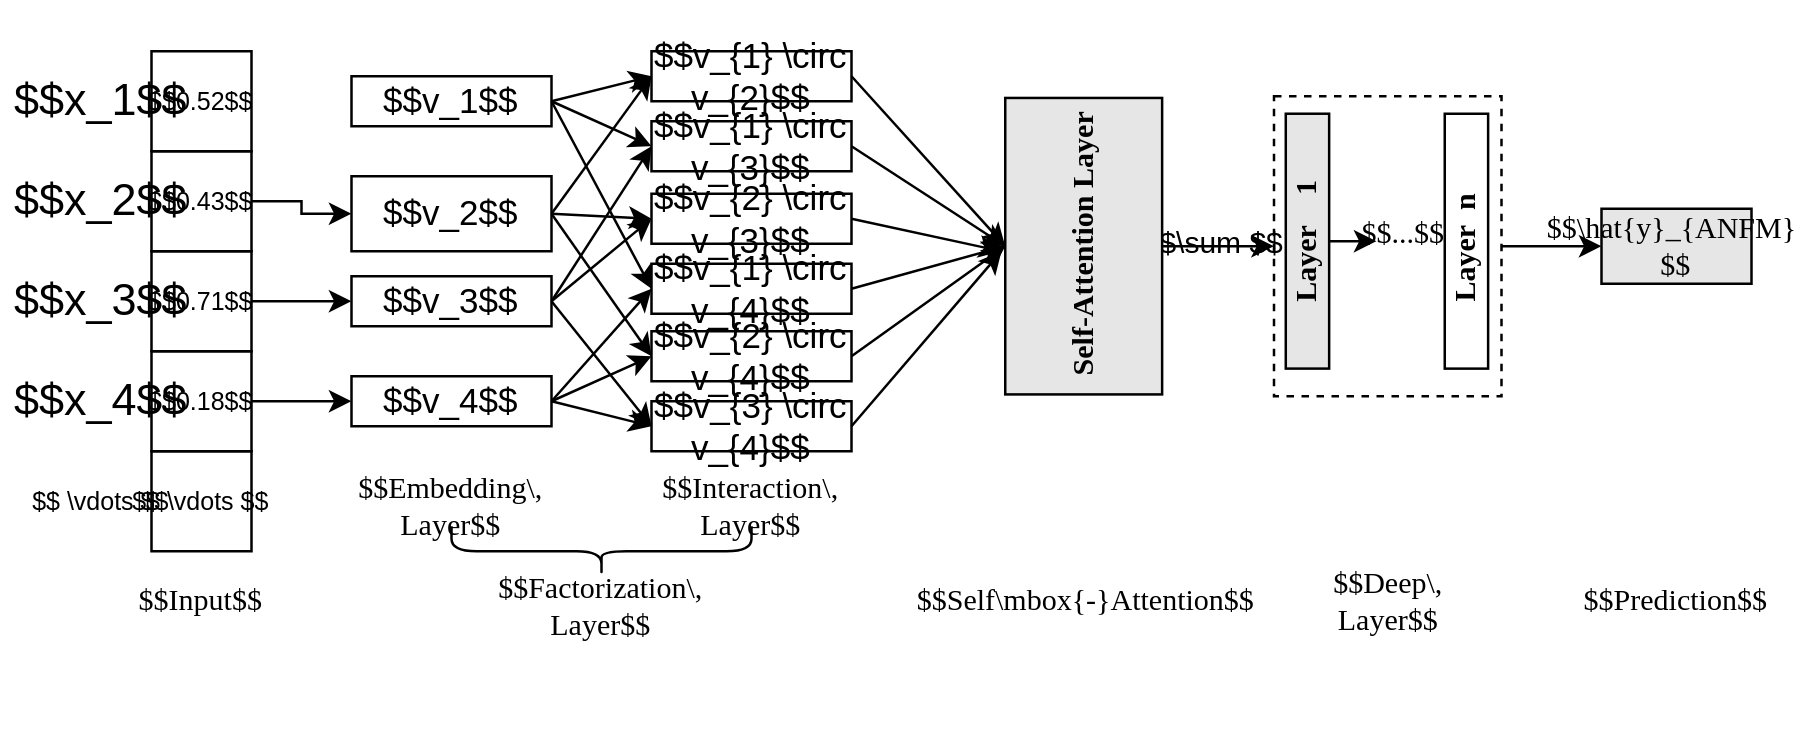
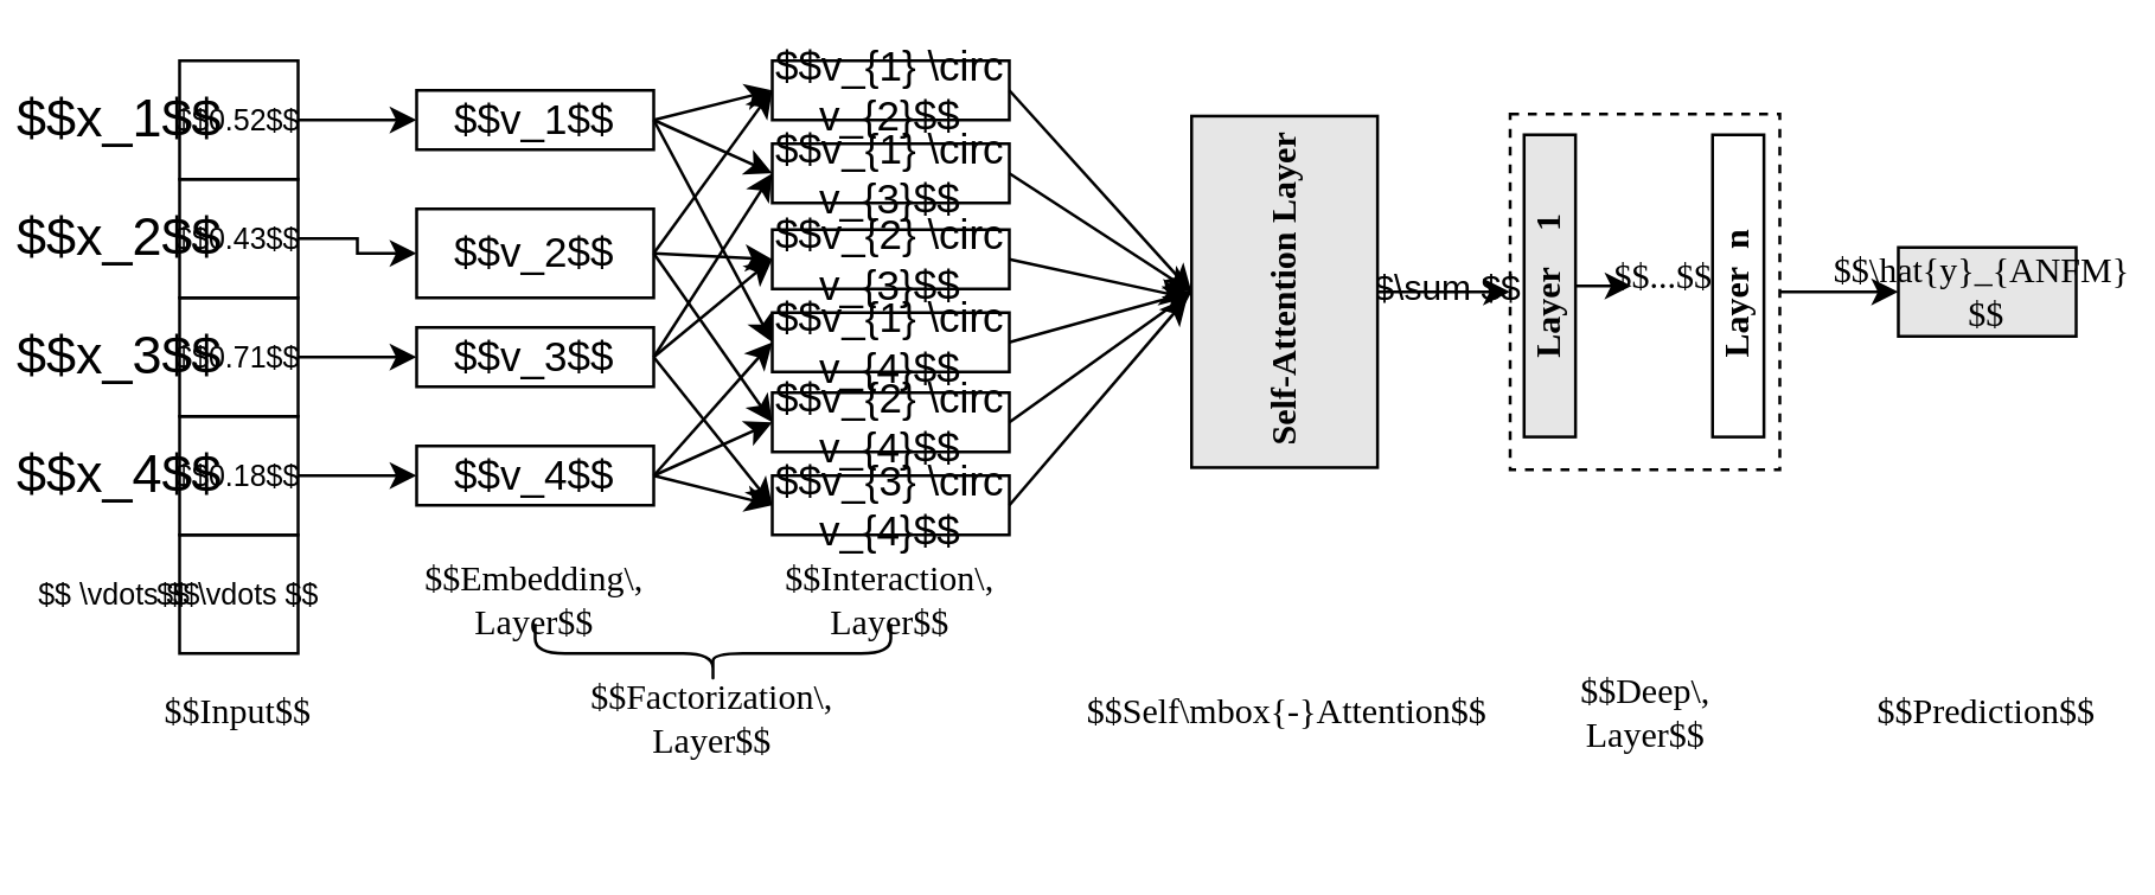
  <mxCell id="0" />
  <mxCell id="1" parent="0" />
  <mxCell id="2" value="&lt;font style=&quot;font-size: 12px&quot;&gt;$$\sum&amp;nbsp;$$&lt;/font&gt;" style="rounded=0;whiteSpace=wrap;html=1;dashed=1;strokeColor=none;fillColor=none;" parent="1" vertex="1"><mxGeometry x="470" y="82" width="30" height="30" as="geometry" /></mxCell>
  <mxCell id="3" value="&lt;font style=&quot;font-size: 18px&quot;&gt;$$x_1$$&lt;/font&gt;" style="rounded=0;whiteSpace=wrap;html=1;dashed=1;strokeColor=none;fillColor=none;" parent="1" vertex="1"><mxGeometry x="20" y="20" width="40" height="40" as="geometry" /></mxCell>
+ <mxCell id="4" style="edgeStyle=orthogonalEdgeStyle;rounded=0;orthogonalLoop=1;jettySize=auto;html=1;entryX=0;entryY=0.5;entryDx=0;entryDy=0;fontSize=18;" parent="1" source="5" target="17" edge="1"><mxGeometry relative="1" as="geometry" /></mxCell>
  <mxCell id="5" value="&lt;font style=&quot;font-size: 10px&quot;&gt;$$0.52$$&lt;/font&gt;" style="rounded=0;whiteSpace=wrap;html=1;fillColor=none;" parent="1" vertex="1"><mxGeometry x="60" y="20" width="40" height="40" as="geometry" /></mxCell>
  <mxCell id="6" value="&lt;font style=&quot;font-size: 18px&quot;&gt;$$x_2$$&lt;/font&gt;" style="rounded=0;whiteSpace=wrap;html=1;dashed=1;strokeColor=none;fillColor=none;" parent="1" vertex="1"><mxGeometry x="20" y="60" width="40" height="40" as="geometry" /></mxCell>
  <mxCell id="7" style="edgeStyle=orthogonalEdgeStyle;rounded=0;orthogonalLoop=1;jettySize=auto;html=1;entryX=0;entryY=0.5;entryDx=0;entryDy=0;fontSize=14;" parent="1" source="8" target="19" edge="1"><mxGeometry relative="1" as="geometry" /></mxCell>
  <mxCell id="8" value="&lt;font style=&quot;font-size: 10px&quot;&gt;$$0.43$$&lt;/font&gt;" style="rounded=0;whiteSpace=wrap;html=1;fillColor=none;" parent="1" vertex="1"><mxGeometry x="60" y="60" width="40" height="40" as="geometry" /></mxCell>
  <mxCell id="9" value="&lt;font style=&quot;font-size: 18px&quot;&gt;$$x_3$$&lt;/font&gt;" style="rounded=0;whiteSpace=wrap;html=1;dashed=1;strokeColor=none;fillColor=none;" parent="1" vertex="1"><mxGeometry x="20" y="100" width="40" height="40" as="geometry" /></mxCell>
  <mxCell id="10" style="edgeStyle=orthogonalEdgeStyle;rounded=0;orthogonalLoop=1;jettySize=auto;html=1;entryX=0;entryY=0.5;entryDx=0;entryDy=0;fontSize=14;" parent="1" source="11" target="20" edge="1"><mxGeometry relative="1" as="geometry" /></mxCell>
  <mxCell id="11" value="&lt;font style=&quot;font-size: 10px&quot;&gt;$$0.71$$&lt;/font&gt;" style="rounded=0;whiteSpace=wrap;html=1;fillColor=none;" parent="1" vertex="1"><mxGeometry x="60" y="100" width="40" height="40" as="geometry" /></mxCell>
  <mxCell id="12" value="&lt;font style=&quot;font-size: 18px&quot;&gt;$$x_4$$&lt;/font&gt;" style="rounded=0;whiteSpace=wrap;html=1;dashed=1;strokeColor=none;fillColor=none;" parent="1" vertex="1"><mxGeometry x="20" y="140" width="40" height="40" as="geometry" /></mxCell>
  <mxCell id="13" style="edgeStyle=orthogonalEdgeStyle;rounded=0;orthogonalLoop=1;jettySize=auto;html=1;entryX=0;entryY=0.5;entryDx=0;entryDy=0;fontSize=14;" parent="1" source="14" target="21" edge="1"><mxGeometry relative="1" as="geometry" /></mxCell>
  <mxCell id="14" value="&lt;font style=&quot;font-size: 10px&quot;&gt;$$0.18$$&lt;/font&gt;" style="rounded=0;whiteSpace=wrap;html=1;fillColor=none;" parent="1" vertex="1"><mxGeometry x="60" y="140" width="40" height="40" as="geometry" /></mxCell>
  <mxCell id="15" value="&lt;span style=&quot;font-size: 10px&quot;&gt;$$&amp;nbsp;\vdots&amp;nbsp;$$&lt;/span&gt;" style="rounded=0;whiteSpace=wrap;html=1;dashed=1;strokeColor=none;fillColor=none;" parent="1" vertex="1"><mxGeometry x="20" y="180" width="40" height="40" as="geometry" /></mxCell>
  <mxCell id="16" value="&lt;font style=&quot;font-size: 10px&quot;&gt;$$&amp;nbsp;\vdots&amp;nbsp;$$&lt;/font&gt;" style="rounded=0;whiteSpace=wrap;html=1;fillColor=none;" parent="1" vertex="1"><mxGeometry x="60" y="180" width="40" height="40" as="geometry" /></mxCell>
  <mxCell id="17" value="&lt;font style=&quot;font-size: 14px&quot;&gt;$$v_1$$&lt;/font&gt;" style="rounded=0;whiteSpace=wrap;html=1;fillColor=none;" parent="1" vertex="1"><mxGeometry x="140" y="30" width="80" height="20" as="geometry" /></mxCell>
  <mxCell id="18" value="&lt;font style=&quot;font-size: 14px&quot;&gt;$$v_{1} \circ v_{2}$$&lt;/font&gt;" style="rounded=0;whiteSpace=wrap;html=1;fillColor=none;" parent="1" vertex="1"><mxGeometry x="260" y="20" width="80" height="20" as="geometry" /></mxCell>
  <mxCell id="19" value="&lt;font style=&quot;font-size: 14px&quot;&gt;$$v_2$$&lt;/font&gt;" style="rounded=0;whiteSpace=wrap;html=1;fillColor=none;" parent="1" vertex="1"><mxGeometry x="140" y="70" width="80" height="30" as="geometry" /></mxCell>
  <mxCell id="20" value="&lt;font style=&quot;font-size: 14px&quot;&gt;$$v_3$$&lt;/font&gt;" style="rounded=0;whiteSpace=wrap;html=1;fillColor=none;" parent="1" vertex="1"><mxGeometry x="140" y="110" width="80" height="20" as="geometry" /></mxCell>
  <mxCell id="21" value="&lt;font style=&quot;font-size: 14px&quot;&gt;$$v_4$$&lt;/font&gt;" style="rounded=0;whiteSpace=wrap;html=1;fillColor=none;" parent="1" vertex="1"><mxGeometry x="140" y="150" width="80" height="20" as="geometry" /></mxCell>
  <mxCell id="22" value="&lt;span style=&quot;font-size: 14px&quot;&gt;$$v_{1} \circ v_{3}$$&lt;/span&gt;" style="rounded=0;whiteSpace=wrap;html=1;fillColor=none;" parent="1" vertex="1"><mxGeometry x="260" y="48" width="80" height="20" as="geometry" /></mxCell>
  <mxCell id="23" value="&lt;span style=&quot;font-size: 14px&quot;&gt;$$v_{2} \circ v_{3}$$&lt;/span&gt;" style="rounded=0;whiteSpace=wrap;html=1;fillColor=none;" parent="1" vertex="1"><mxGeometry x="260" y="77" width="80" height="20" as="geometry" /></mxCell>
  <mxCell id="24" value="&lt;font style=&quot;font-size: 14px&quot;&gt;$$v_{1} \circ v_{4}$$&lt;/font&gt;" style="rounded=0;whiteSpace=wrap;html=1;fillColor=none;" parent="1" vertex="1"><mxGeometry x="260" y="105" width="80" height="20" as="geometry" /></mxCell>
  <mxCell id="25" value="&lt;font style=&quot;font-size: 14px&quot;&gt;$$v_{2} \circ v_{4}$$&lt;/font&gt;" style="rounded=0;whiteSpace=wrap;html=1;fillColor=none;" parent="1" vertex="1"><mxGeometry x="260" y="132" width="80" height="20" as="geometry" /></mxCell>
  <mxCell id="26" value="&lt;font style=&quot;font-size: 14px&quot;&gt;$$v_{3} \circ v_{4}$$&lt;/font&gt;" style="rounded=0;whiteSpace=wrap;html=1;fillColor=none;" parent="1" vertex="1"><mxGeometry x="260" y="160" width="80" height="20" as="geometry" /></mxCell>
  <mxCell id="27" value="" style="endArrow=classic;html=1;rounded=0;fontSize=14;exitX=1;exitY=0.5;exitDx=0;exitDy=0;entryX=0;entryY=0.5;entryDx=0;entryDy=0;" parent="1" source="17" target="18" edge="1"><mxGeometry width="50" height="50" relative="1" as="geometry"><mxPoint x="240" y="160" as="sourcePoint" /><mxPoint x="290" y="110" as="targetPoint" /></mxGeometry></mxCell>
  <mxCell id="28" value="" style="endArrow=classic;html=1;rounded=0;fontSize=14;exitX=1;exitY=0.5;exitDx=0;exitDy=0;entryX=0;entryY=0.5;entryDx=0;entryDy=0;" parent="1" source="19" target="18" edge="1"><mxGeometry width="50" height="50" relative="1" as="geometry"><mxPoint x="230" y="50" as="sourcePoint" /><mxPoint x="270" y="70" as="targetPoint" /></mxGeometry></mxCell>
  <mxCell id="29" value="" style="endArrow=classic;html=1;rounded=0;fontSize=14;exitX=1;exitY=0.5;exitDx=0;exitDy=0;entryX=0;entryY=0.5;entryDx=0;entryDy=0;" parent="1" source="17" target="24" edge="1"><mxGeometry width="50" height="50" relative="1" as="geometry"><mxPoint x="230" y="50" as="sourcePoint" /><mxPoint x="260" y="100" as="targetPoint" /></mxGeometry></mxCell>
  <mxCell id="30" value="" style="endArrow=classic;html=1;rounded=0;fontSize=14;entryX=0;entryY=0.5;entryDx=0;entryDy=0;" parent="1" target="22" edge="1"><mxGeometry width="50" height="50" relative="1" as="geometry"><mxPoint x="220" y="40" as="sourcePoint" /><mxPoint x="270" y="40" as="targetPoint" /></mxGeometry></mxCell>
  <mxCell id="31" value="" style="endArrow=classic;html=1;rounded=0;fontSize=14;exitX=1;exitY=0.5;exitDx=0;exitDy=0;entryX=0;entryY=0.5;entryDx=0;entryDy=0;" parent="1" source="19" target="23" edge="1"><mxGeometry width="50" height="50" relative="1" as="geometry"><mxPoint x="240" y="60" as="sourcePoint" /><mxPoint x="280" y="50" as="targetPoint" /></mxGeometry></mxCell>
  <mxCell id="32" value="" style="endArrow=classic;html=1;rounded=0;fontSize=14;exitX=1;exitY=0.5;exitDx=0;exitDy=0;entryX=0;entryY=0.5;entryDx=0;entryDy=0;" parent="1" source="19" target="25" edge="1"><mxGeometry width="50" height="50" relative="1" as="geometry"><mxPoint x="250" y="70" as="sourcePoint" /><mxPoint x="290" y="60" as="targetPoint" /></mxGeometry></mxCell>
  <mxCell id="33" value="" style="endArrow=classic;html=1;rounded=0;fontSize=14;exitX=1;exitY=0.5;exitDx=0;exitDy=0;entryX=0;entryY=0.5;entryDx=0;entryDy=0;" parent="1" source="20" target="22" edge="1"><mxGeometry width="50" height="50" relative="1" as="geometry"><mxPoint x="260" y="80" as="sourcePoint" /><mxPoint x="300" y="70" as="targetPoint" /></mxGeometry></mxCell>
  <mxCell id="34" value="" style="endArrow=classic;html=1;rounded=0;fontSize=14;exitX=1;exitY=0.5;exitDx=0;exitDy=0;entryX=0;entryY=0.5;entryDx=0;entryDy=0;" parent="1" source="20" target="23" edge="1"><mxGeometry width="50" height="50" relative="1" as="geometry"><mxPoint x="270" y="90" as="sourcePoint" /><mxPoint x="310" y="80" as="targetPoint" /></mxGeometry></mxCell>
  <mxCell id="35" value="" style="endArrow=classic;html=1;rounded=0;fontSize=14;exitX=1;exitY=0.5;exitDx=0;exitDy=0;entryX=0;entryY=0.5;entryDx=0;entryDy=0;" parent="1" source="20" target="26" edge="1"><mxGeometry width="50" height="50" relative="1" as="geometry"><mxPoint x="280" y="100" as="sourcePoint" /><mxPoint x="320" y="90" as="targetPoint" /></mxGeometry></mxCell>
  <mxCell id="36" value="" style="endArrow=classic;html=1;rounded=0;fontSize=14;exitX=1;exitY=0.5;exitDx=0;exitDy=0;entryX=0;entryY=0.5;entryDx=0;entryDy=0;" parent="1" source="21" target="26" edge="1"><mxGeometry width="50" height="50" relative="1" as="geometry"><mxPoint x="290" y="110" as="sourcePoint" /><mxPoint x="330" y="100" as="targetPoint" /></mxGeometry></mxCell>
  <mxCell id="37" value="" style="endArrow=classic;html=1;rounded=0;fontSize=14;exitX=1;exitY=0.5;exitDx=0;exitDy=0;entryX=0;entryY=0.5;entryDx=0;entryDy=0;" parent="1" source="21" target="25" edge="1"><mxGeometry width="50" height="50" relative="1" as="geometry"><mxPoint x="300" y="120" as="sourcePoint" /><mxPoint x="340" y="110" as="targetPoint" /></mxGeometry></mxCell>
  <mxCell id="38" value="" style="endArrow=classic;html=1;rounded=0;fontSize=14;exitX=1;exitY=0.5;exitDx=0;exitDy=0;entryX=0;entryY=0.5;entryDx=0;entryDy=0;" parent="1" source="21" target="24" edge="1"><mxGeometry width="50" height="50" relative="1" as="geometry"><mxPoint x="310" y="130" as="sourcePoint" /><mxPoint x="350" y="120" as="targetPoint" /></mxGeometry></mxCell>
  <mxCell id="39" value="&lt;font style=&quot;font-size: 12px&quot; face=&quot;Times New Roman&quot;&gt;&lt;b&gt;Self-Attention Layer&lt;/b&gt;&lt;/font&gt;" style="rounded=0;whiteSpace=wrap;html=1;fillColor=#E6E6E6;rotation=-90;" parent="1" vertex="1"><mxGeometry x="373.58" y="66.59" width="118.59" height="62.75" as="geometry" /></mxCell>
  <mxCell id="40" value="" style="rounded=0;whiteSpace=wrap;html=1;dashed=1;fillColor=none;" parent="1" vertex="1"><mxGeometry x="509" y="38" width="91" height="120" as="geometry" /></mxCell>
  <mxCell id="41" value="&lt;font face=&quot;Times New Roman&quot;&gt;$$\hat{y}_{ANFM}&amp;nbsp;&lt;br&gt;$$&lt;/font&gt;" style="rounded=0;whiteSpace=wrap;html=1;fillColor=#E6E6E6;" parent="1" vertex="1"><mxGeometry x="640" y="83" width="60" height="30" as="geometry" /></mxCell>
  <mxCell id="42" value="" style="endArrow=classic;html=1;rounded=0;fontSize=14;exitX=1;exitY=0.5;exitDx=0;exitDy=0;entryX=0.5;entryY=0;entryDx=0;entryDy=0;" parent="1" source="18" target="39" edge="1"><mxGeometry width="50" height="50" relative="1" as="geometry"><mxPoint x="230" y="50" as="sourcePoint" /><mxPoint x="400" y="100" as="targetPoint" /></mxGeometry></mxCell>
  <mxCell id="43" value="" style="endArrow=classic;html=1;rounded=0;fontSize=14;exitX=1;exitY=0.5;exitDx=0;exitDy=0;entryX=0.5;entryY=0;entryDx=0;entryDy=0;" parent="1" source="22" target="39" edge="1"><mxGeometry width="50" height="50" relative="1" as="geometry"><mxPoint x="350" y="40" as="sourcePoint" /><mxPoint x="370" y="90" as="targetPoint" /></mxGeometry></mxCell>
  <mxCell id="44" value="" style="endArrow=classic;html=1;rounded=0;fontSize=14;exitX=1;exitY=0.5;exitDx=0;exitDy=0;" parent="1" source="23" edge="1"><mxGeometry width="50" height="50" relative="1" as="geometry"><mxPoint x="360" y="50" as="sourcePoint" /><mxPoint x="400" y="100" as="targetPoint" /></mxGeometry></mxCell>
  <mxCell id="45" value="" style="endArrow=classic;html=1;rounded=0;fontSize=14;exitX=1;exitY=0.5;exitDx=0;exitDy=0;entryX=0.5;entryY=0;entryDx=0;entryDy=0;" parent="1" source="24" target="39" edge="1"><mxGeometry width="50" height="50" relative="1" as="geometry"><mxPoint x="370" y="60" as="sourcePoint" /><mxPoint x="410" y="130" as="targetPoint" /></mxGeometry></mxCell>
  <mxCell id="46" value="" style="endArrow=classic;html=1;rounded=0;fontSize=14;exitX=1;exitY=0.5;exitDx=0;exitDy=0;entryX=0.5;entryY=0;entryDx=0;entryDy=0;" parent="1" source="25" target="39" edge="1"><mxGeometry width="50" height="50" relative="1" as="geometry"><mxPoint x="380" y="70" as="sourcePoint" /><mxPoint x="420" y="140" as="targetPoint" /></mxGeometry></mxCell>
  <mxCell id="47" value="" style="endArrow=classic;html=1;rounded=0;fontSize=14;exitX=1;exitY=0.5;exitDx=0;exitDy=0;" parent="1" source="26" edge="1"><mxGeometry width="50" height="50" relative="1" as="geometry"><mxPoint x="340" y="30" as="sourcePoint" /><mxPoint x="400" y="100" as="targetPoint" /></mxGeometry></mxCell>
  <mxCell id="48" value="" style="endArrow=classic;html=1;rounded=0;fontSize=14;exitX=0.5;exitY=1;exitDx=0;exitDy=0;entryX=0;entryY=0.5;entryDx=0;entryDy=0;startArrow=none;" parent="1" source="39" target="40" edge="1"><mxGeometry width="50" height="50" relative="1" as="geometry"><mxPoint x="359" y="40" as="sourcePoint" /><mxPoint x="399" y="110" as="targetPoint" /></mxGeometry></mxCell>
  <mxCell id="49" value="" style="endArrow=classic;html=1;rounded=0;fontSize=14;exitX=1;exitY=0.5;exitDx=0;exitDy=0;entryX=0;entryY=0.5;entryDx=0;entryDy=0;" parent="1" source="40" target="41" edge="1"><mxGeometry width="50" height="50" relative="1" as="geometry"><mxPoint x="378" y="48" as="sourcePoint" /><mxPoint x="418" y="118" as="targetPoint" /></mxGeometry></mxCell>
  <mxCell id="50" value="&lt;font face=&quot;Times New Roman&quot; style=&quot;font-size: 12px&quot;&gt;$$Embedding\, Layer$$&lt;/font&gt;" style="rounded=0;whiteSpace=wrap;html=1;dashed=1;strokeColor=none;fillColor=none;fontStyle=0" parent="1" vertex="1"><mxGeometry x="140" y="182" width="80" height="40" as="geometry" /></mxCell>
  <mxCell id="51" value="&lt;font face=&quot;Times New Roman&quot;&gt;$$Self\mbox{-}Attention$$&lt;/font&gt;" style="rounded=0;whiteSpace=wrap;html=1;dashed=1;strokeColor=none;fillColor=none;fontStyle=0" parent="1" vertex="1"><mxGeometry x="384" y="220" width="100" height="40" as="geometry" /></mxCell>
  <mxCell id="52" value="&lt;font face=&quot;Times New Roman&quot; style=&quot;font-size: 12px&quot;&gt;$$Deep\, Layer$$&lt;/font&gt;" style="rounded=0;whiteSpace=wrap;html=1;dashed=1;strokeColor=none;fillColor=none;fontStyle=0" parent="1" vertex="1"><mxGeometry x="514.5" y="220" width="80" height="40" as="geometry" /></mxCell>
  <mxCell id="53" value="&lt;font face=&quot;Times New Roman&quot; style=&quot;font-size: 12px&quot;&gt;$$Prediction$$&lt;/font&gt;" style="rounded=0;whiteSpace=wrap;html=1;dashed=1;strokeColor=none;fillColor=none;fontStyle=0" parent="1" vertex="1"><mxGeometry x="635" y="220" width="70" height="40" as="geometry" /></mxCell>
  <mxCell id="54" value="&lt;font face=&quot;Times New Roman&quot; style=&quot;font-size: 12px&quot;&gt;$$Input$$&lt;/font&gt;" style="rounded=0;whiteSpace=wrap;html=1;dashed=1;strokeColor=none;fillColor=none;fontStyle=0" parent="1" vertex="1"><mxGeometry x="40" y="220" width="80" height="40" as="geometry" /></mxCell>
  <mxCell id="55" value="&lt;font face=&quot;Times New Roman&quot; style=&quot;font-size: 12px&quot;&gt;$$Interaction\, Layer$$&lt;/font&gt;" style="rounded=0;whiteSpace=wrap;html=1;dashed=1;strokeColor=none;fillColor=none;fontStyle=0" parent="1" vertex="1"><mxGeometry x="250" y="182" width="100" height="40" as="geometry" /></mxCell>
  <mxCell id="56" value="" style="shape=curlyBracket;whiteSpace=wrap;html=1;rounded=1;rotation=-90;" vertex="1" parent="1"><mxGeometry x="230" y="160" width="20" height="120" as="geometry" /></mxCell>
  <mxCell id="57" value="&lt;font face=&quot;Times New Roman&quot; style=&quot;font-size: 12px&quot;&gt;$$Factorization\, Layer$$&lt;/font&gt;" style="rounded=0;whiteSpace=wrap;html=1;dashed=1;strokeColor=none;fillColor=none;fontStyle=0" vertex="1" parent="1"><mxGeometry x="190" y="222" width="100" height="40" as="geometry" /></mxCell>
  <mxCell id="58" value="&lt;font style=&quot;font-size: 12px&quot; face=&quot;Times New Roman&quot;&gt;&lt;b&gt;Layer&amp;nbsp; &amp;nbsp; 1&lt;/b&gt;&lt;/font&gt;" style="rounded=0;whiteSpace=wrap;html=1;fillColor=#E6E6E6;rotation=-90;" vertex="1" parent="1"><mxGeometry x="471.42" y="87.29" width="101.95" height="17.35" as="geometry" /></mxCell>
  <mxCell id="59" value="&lt;font style=&quot;font-size: 12px&quot; face=&quot;Times New Roman&quot;&gt;&lt;b&gt;Layer&amp;nbsp; n &amp;nbsp;&lt;/b&gt;&lt;/font&gt;" style="rounded=0;whiteSpace=wrap;html=1;fillColor=#ffffff;rotation=-90;" vertex="1" parent="1"><mxGeometry x="535" y="87.29" width="101.95" height="17.35" as="geometry" /></mxCell>
  <mxCell id="60" value="" style="endArrow=classic;html=1;rounded=0;fontSize=14;exitX=0.5;exitY=1;exitDx=0;exitDy=0;" edge="1" parent="1" source="58"><mxGeometry width="50" height="50" relative="1" as="geometry"><mxPoint x="630" y="108" as="sourcePoint" /><mxPoint x="550" y="96" as="targetPoint" /></mxGeometry></mxCell>
  <mxCell id="61" value="&lt;font face=&quot;Times New Roman&quot; style=&quot;font-size: 12px&quot;&gt;$$...$$&lt;/font&gt;" style="rounded=0;whiteSpace=wrap;html=1;dashed=1;strokeColor=none;fillColor=none;fontStyle=0" vertex="1" parent="1"><mxGeometry x="551.37" y="88" width="20" height="10" as="geometry" /></mxCell>
